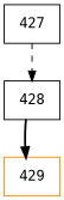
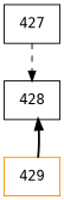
  digraph {
    fontname="DejaVu Sans Mono"
    node [color=black fontname="DejaVu Sans Mono" shape=record]
    edge [fontname="DejaVu Sans Mono"]
    n1 [label="{427}"]
    n2 [label="{428}"]
    n3 [color=darkorange label="{429}"]
    n1 -> n2 [style=dashed]
-   n2 -> n3 [style=bold]
+   n3 -> n2 [style=bold]
  }
